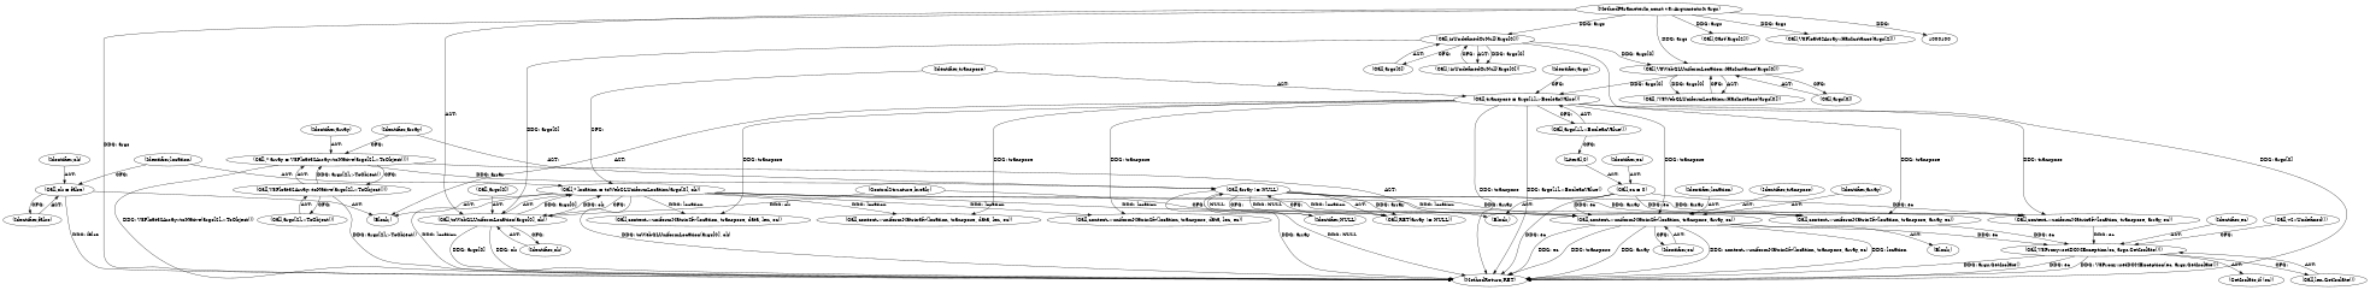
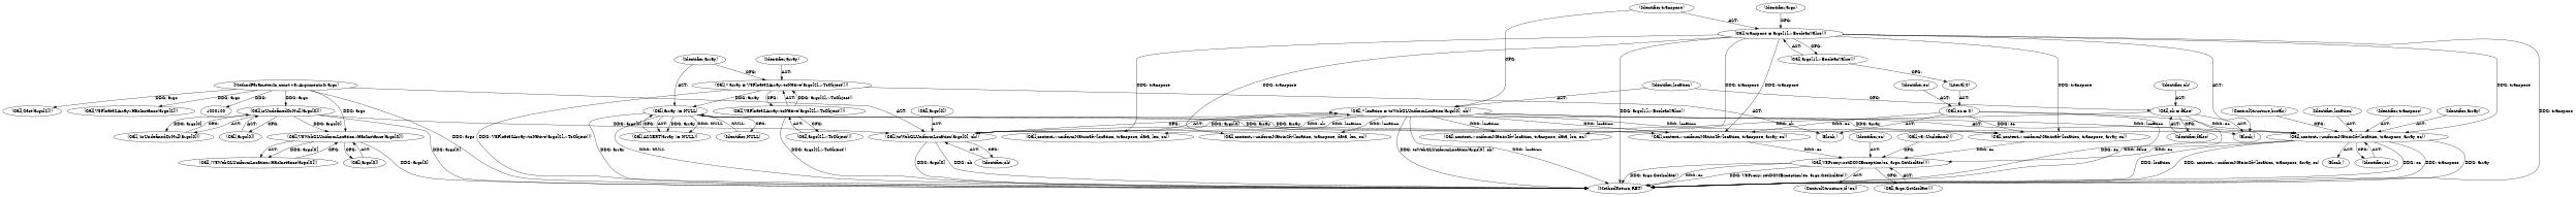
  digraph {
    n1 [label="(Call,context->uniformMatrix2fv(location, transpose, array, ec))"]
    n2 [label="(Call,V8Proxy::setDOMException(ec, args.GetIsolate()))"]
    n3 [label="(Block,)"]
    n4 [label="(Identifier,ec)"]
    n5 [label="(MethodReturn,RET)"]
-   n6 [label="(Call,len.GetIsolate())"]
-   n7 [label="(GetIsolate,if (ec))"]
+   n6 [label="(Call,args.GetIsolate())"]
+   n7 [label="(ControlStructure,if (ec))"]
    n8 [label="(Call,* location = toWebGLUniformLocation(args[0], ok))"]
    n9 [label="(Call,toWebGLUniformLocation(args[0], ok))"]
    n10 [label="(Call,context->uniformMatrix2fv(location, transpose, data, len, ec))"]
    n11 [label="(Block,)"]
    n12 [label="(Call,context->uniformMatrix4fv(location, transpose, data, len, ec))"]
    n13 [label="(Call,context->uniformMatrix3fv(location, transpose, data, len, ec))"]
    n14 [label="(Call,context->uniformMatrix3fv(location, transpose, array, ec))"]
    n15 [label="(Call,context->uniformMatrix4fv(location, transpose, array, ec))"]
    n16 [label="(Identifier,ok)"]
    n17 [label="(Call,isUndefinedOrNull(args[0]))"]
    n18 [label="(Call,V8WebGLUniformLocation::HasInstance(args[0]))"]
    n19 [label="(Call,args[0])"]
    n20 [label="(Call,!isUndefinedOrNull(args[0]))"]
    n21 [label="(Call,!V8WebGLUniformLocation::HasInstance(args[0]))"]
    n22 [label="(Call,args[0])"]
    n23 [label="(MethodParameterIn,const v8::Arguments& args)"]
    n24 [label="(Call,Cast(args[2]))"]
    n25 [label="(Call,V8Float32Array::HasInstance(args[2]))"]
    1000100
    n27 [label="(Call,ok = false)"]
    n28 [label="(Identifier,false)"]
    n29 [label="(Call,transpose = args[1]->BooleanValue())"]
    n30 [label="(Call,args[1]->BooleanValue())"]
    n31 [label="(Literal,0)"]
    n32 [label="(Call,array != NULL)"]
    n33 [label="(Identifier,NULL)"]
-   n34 [label="(Call,RET(array != NULL))"]
+   n34 [label="(Call,ASSERT(array != NULL))"]
    n35 [label="(Call,* array = V8Float32Array::toNative(args[2]->ToObject()))"]
    n36 [label="(Call,V8Float32Array::toNative(args[2]->ToObject()))"]
    n37 [label="(Block,)"]
    n38 [label="(Call,args[2]->ToObject())"]
    n39 [label="(Call,ec = 0)"]
    n40 [label="(Identifier,location)"]
    n41 [label="(Identifier,transpose)"]
    n42 [label="(Identifier,ec)"]
    n43 [label="(Identifier,array)"]
-   n44 [label="(Call,v2::Undefined())"]
+   n44 [label="(Call,v8::Undefined())"]
    n45 [label="(Call,args[0])"]
    n46 [label="(Identifier,location)"]
    n47 [label="(Identifier,transpose)"]
    n48 [label="(Identifier,ec)"]
    n49 [label="(Identifier,array)"]
    n50 [label="(Identifier,array)"]
    n51 [label="(Identifier,args)"]
    n52 [label="(ControlStructure,break;)"]
    n53 [label="(Identifier,ok)"]
    n1 -> n2 [label="DDG: ec"]
    n1 -> n3 [label="AST: "]
    n1 -> n4 [label="CFG: "]
    n1 -> n5 [label="DDG: ec"]
    n1 -> n5 [label="DDG: transpose"]
    n1 -> n5 [label="DDG: array"]
    n1 -> n5 [label="DDG: context->uniformMatrix2fv(location, transpose, array, ec)"]
    n1 -> n5 [label="DDG: location"]
    n2 -> n5 [label="DDG: args.GetIsolate()"]
    n2 -> n5 [label="DDG: ec"]
    n2 -> n5 [label="DDG: V8Proxy::setDOMException(ec, args.GetIsolate())"]
    n2 -> n6 [label="CFG: "]
    n2 -> n7 [label="AST: "]
    n4 -> n1 [label="AST: "]
    n6 -> n2 [label="AST: "]
    n8 -> n1 [label="DDG: location"]
    n8 -> n5 [label="DDG: toWebGLUniformLocation(args[0], ok)"]
    n8 -> n5 [label="DDG: location"]
    n8 -> n9 [label="CFG: "]
    n8 -> n10 [label="DDG: location"]
    n8 -> n11 [label="AST: "]
    n8 -> n12 [label="DDG: location"]
    n8 -> n13 [label="DDG: location"]
    n8 -> n14 [label="DDG: location"]
    n8 -> n15 [label="DDG: location"]
    n9 -> n5 [label="DDG: args[0]"]
    n9 -> n5 [label="DDG: ok"]
    n9 -> n8 [label="AST: "]
    n9 -> n8 [label="DDG: args[0]"]
    n9 -> n8 [label="DDG: ok"]
    n9 -> n16 [label="CFG: "]
    n14 -> n2 [label="DDG: ec"]
    n15 -> n2 [label="DDG: ec"]
    n16 -> n9 [label="AST: "]
    n17 -> n5 [label="DDG: args[0]"]
    n17 -> n9 [label="DDG: args[0]"]
    n17 -> n18 [label="DDG: args[0]"]
    n17 -> n19 [label="CFG: "]
    n17 -> n20 [label="AST: "]
    n17 -> n20 [label="DDG: args[0]"]
-   n18 -> n29 [label="DDG: args[0]"]
+   n18 -> n5 [label="DDG: args[0]"]
    n18 -> n21 [label="AST: "]
    n18 -> n21 [label="DDG: args[0]"]
    n18 -> n22 [label="CFG: "]
    n19 -> n17 [label="AST: "]
    n20 -> n17 [label="CFG: "]
    n21 -> n18 [label="CFG: "]
    n22 -> n18 [label="AST: "]
    n23 -> n5 [label="DDG: args"]
    n23 -> n9 [label="AST: "]
    n23 -> n17 [label="DDG: args"]
    n23 -> n18 [label="DDG: args"]
    n23 -> n24 [label="DDG: args"]
    n23 -> n25 [label="DDG: args"]
    n23 -> 1000100 [label="DDG: "]
    n27 -> n5 [label="DDG: false"]
-   n52 -> n9 [label="DDG: ok"]
+   n27 -> n9 [label="DDG: ok"]
    n27 -> n11 [label="AST: "]
    n27 -> n28 [label="CFG: "]
    n28 -> n27 [label="AST: "]
    n29 -> n1 [label="DDG: transpose"]
    n29 -> n5 [label="DDG: transpose"]
    n29 -> n5 [label="DDG: args[1]->BooleanValue()"]
    n29 -> n10 [label="DDG: transpose"]
    n29 -> n11 [label="AST: "]
    n29 -> n12 [label="DDG: transpose"]
    n29 -> n13 [label="DDG: transpose"]
    n29 -> n14 [label="DDG: transpose"]
    n29 -> n15 [label="DDG: transpose"]
    n29 -> n30 [label="CFG: "]
    n30 -> n29 [label="AST: "]
    n30 -> n31 [label="CFG: "]
    n31 -> n39 [label="AST: "]
    n32 -> n1 [label="DDG: array"]
    n32 -> n5 [label="DDG: array"]
    n32 -> n5 [label="DDG: NULL"]
    n32 -> n14 [label="DDG: array"]
    n32 -> n15 [label="DDG: array"]
    n32 -> n33 [label="CFG: "]
    n32 -> n34 [label="AST: "]
    n32 -> n34 [label="DDG: array"]
    n32 -> n34 [label="DDG: NULL"]
    n33 -> n32 [label="NULL: "]
    n34 -> n32 [label="CFG: "]
    n35 -> n5 [label="DDG: V8Float32Array::toNative(args[2]->ToObject())"]
    n35 -> n32 [label="DDG: array"]
    n35 -> n36 [label="CFG: "]
    n35 -> n37 [label="AST: "]
    n36 -> n5 [label="DDG: args[2]->ToObject()"]
    n36 -> n35 [label="AST: "]
    n36 -> n35 [label="DDG: args[2]->ToObject()"]
    n36 -> n38 [label="CFG: "]
    n38 -> n36 [label="AST: "]
    n39 -> n1 [label="DDG: ec"]
    n39 -> n5 [label="DDG: ec"]
    n39 -> n14 [label="DDG: ec"]
    n39 -> n15 [label="DDG: ec"]
    n39 -> n37 [label="AST: "]
    n40 -> n1 [label="AST: "]
    n41 -> n8 [label="CFG: "]
    n41 -> n29 [label="AST: "]
    n42 -> n2 [label="AST: "]
    n43 -> n35 [label="AST: "]
    n44 -> n2 [label="CFG: "]
    n45 -> n9 [label="AST: "]
    n46 -> n8 [label="AST: "]
    n46 -> n27 [label="CFG: "]
    n47 -> n1 [label="AST: "]
    n48 -> n39 [label="AST: "]
    n49 -> n1 [label="AST: "]
    n50 -> n32 [label="AST: "]
    n50 -> n35 [label="CFG: "]
    n51 -> n29 [label="CFG: "]
    n52 -> n1 [label="CFG: "]
    n53 -> n27 [label="AST: "]
  }
